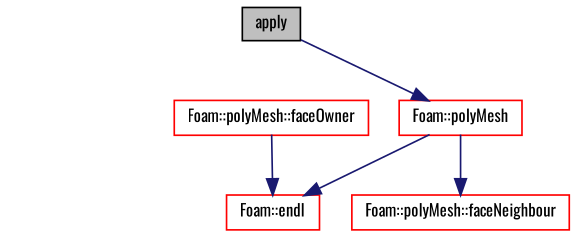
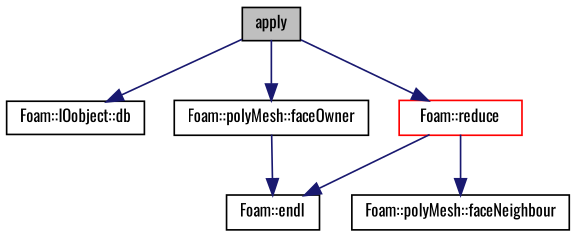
  digraph {
    fontname=Oswald
    rankdir=TB
    node [color=black fontname=Oswald fontsize=10 shape=record]
    edge [color=midnightblue fontname=Oswald fontsize=10 labelfontname=Helvetica labelfontsize=10 style=solid]
    n1 [fillcolor=grey75 fontcolor=black height=0.2 label=apply style=filled width=0.4]
-   n3 [color=red height=0.2 label="Foam::polyMesh::faceOwner" width=0.4]
-   n4 [color=red height=0.2 label="Foam::polyMesh" width=0.4]
-   n5 [color=red height=0.2 label="Foam::endl" width=0.4]
-   n6 [color=red height=0.2 label="Foam::polyMesh::faceNeighbour" width=0.4]
+   n2 [height=0.2 label="Foam::IOobject::db" width=0.4]
+   n3 [height=0.2 label="Foam::polyMesh::faceOwner" width=0.4]
+   n4 [color=red height=0.2 label="Foam::reduce" width=0.4]
+   n5 [height=0.2 label="Foam::endl" width=0.4]
+   n6 [height=0.2 label="Foam::polyMesh::faceNeighbour" width=0.4]
+   n1 -> n2
+   n1 -> n3
    n1 -> n4
    n3 -> n5
    n4 -> n5
    n4 -> n6
  }
